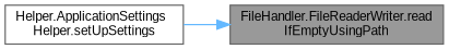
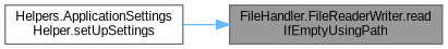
  digraph {
    rankdir=RL
    fontname="Liberation Sans"
    node [fontname="Liberation Sans" fontsize=10 shape=box style=filled]
    n1 [color=gray40 fillcolor=grey60 fontcolor=black height=0.2 label="FileHandler.FileReaderWriter.read\lIfEmptyUsingPath" width=0.4]
-   n2 [color=grey40 fillcolor=white height=0.2 label="Helper.ApplicationSettings\lHelper.setUpSettings" width=0.4]
+   n2 [color=grey40 fillcolor=white height=0.2 label="Helpers.ApplicationSettings\lHelper.setUpSettings" width=0.4]
    n1 -> n2 [color=steelblue1 dir=back fontname="Liberation Sans" fontsize=10 labelfontname=Helvetica labelfontsize=10 style=solid]
  }
